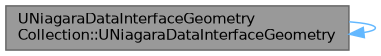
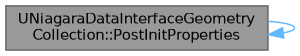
  digraph {
    rankdir=TB
    fontname="DejaVu Sans"
-   n1 [color=gray40 fillcolor=grey60 fontcolor=black fontname="DejaVu Sans" fontsize=10 height=0.2 label="UNiagaraDataInterfaceGeometry\lCollection::UNiagaraDataInterfaceGeometry" shape=box style=filled width=0.4]
+   n1 [color=gray40 fillcolor=grey60 fontcolor=black fontname="DejaVu Sans" fontsize=10 height=0.2 label="UNiagaraDataInterfaceGeometry\lCollection::PostInitProperties" shape=box style=filled width=0.4]
    n1 -> n1 [color=steelblue1 fontname="DejaVu Sans" fontsize=10 labelfontname=Helvetica labelfontsize=10 style=solid]
  }
